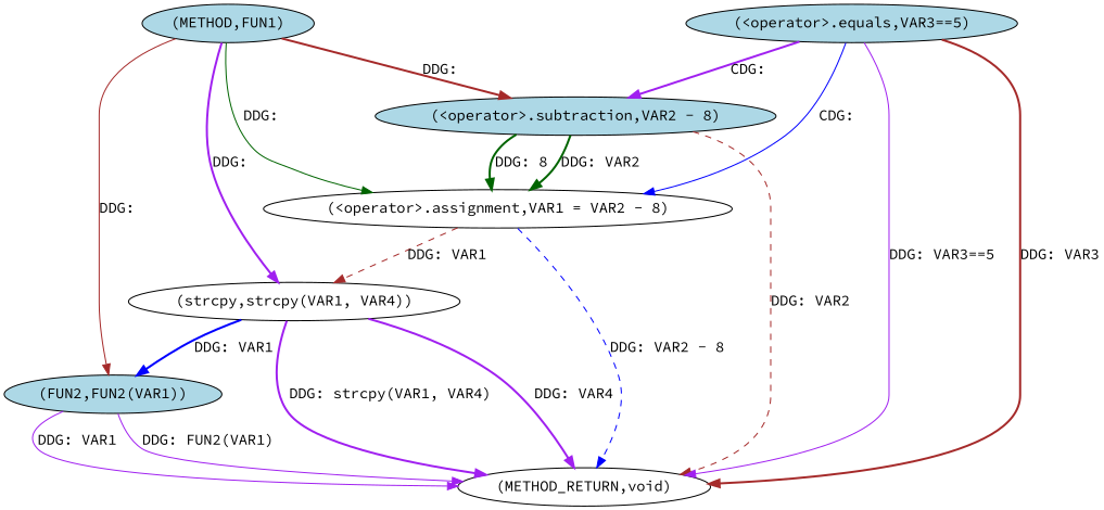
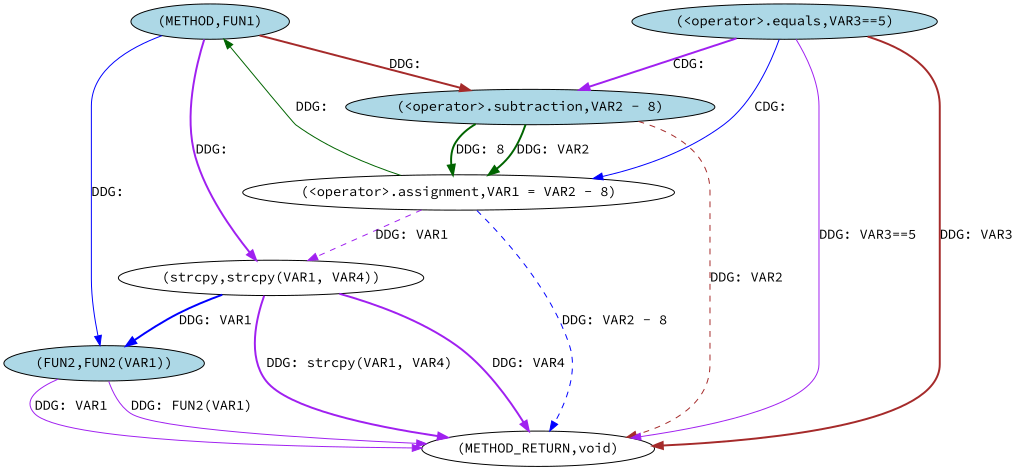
  digraph {
    fontname="Source Code Pro"
    node [fillcolor=lightblue fontname="Source Code Pro" style=filled]
    edge [color=purple fontname="Source Code Pro" style=bold]
    n1 [label="(METHOD,FUN1)"]
    n2 [fillcolor=white label="(<operator>.assignment,VAR1 = VAR2 - 8)"]
    n3 [label="(<operator>.subtraction,VAR2 - 8)"]
    n4 [fillcolor=white label="(strcpy,strcpy(VAR1, VAR4))"]
    n5 [label="(FUN2,FUN2(VAR1))"]
    n6 [label="(<operator>.equals,VAR3==5)"]
    n7 [fillcolor=white label="(METHOD_RETURN,void)"]
-   n1 -> n2 [color=darkgreen label="DDG: " style=solid]
+   n2 -> n1 [color=darkgreen label="DDG: " style=solid]
    n1 -> n3 [color=brown label="DDG: "]
    n1 -> n4 [label="DDG: "]
-   n1 -> n5 [color=brown label="DDG: " style=solid]
-   n2 -> n4 [color=brown label="DDG: VAR1" style=dashed]
+   n1 -> n5 [color=blue label="DDG: " style=solid]
+   n2 -> n4 [label="DDG: VAR1" style=dashed]
    n2 -> n7 [color=blue label="DDG: VAR2 - 8" style=dashed]
    n3 -> n2 [color=darkgreen label="DDG: VAR2"]
    n3 -> n2 [color=darkgreen label="DDG: 8"]
    n3 -> n7 [color=brown label="DDG: VAR2" style=dashed]
    n4 -> n5 [color=blue label="DDG: VAR1"]
    n4 -> n7 [label="DDG: VAR4"]
    n4 -> n7 [label="DDG: strcpy(VAR1, VAR4)"]
    n5 -> n7 [label="DDG: VAR1" style=solid]
    n5 -> n7 [label="DDG: FUN2(VAR1)" style=solid]
    n6 -> n2 [color=blue label="CDG: " style=solid]
    n6 -> n3 [label="CDG: "]
    n6 -> n7 [label="DDG: VAR3==5" style=solid]
    n6 -> n7 [color=brown label="DDG: VAR3"]
  }
